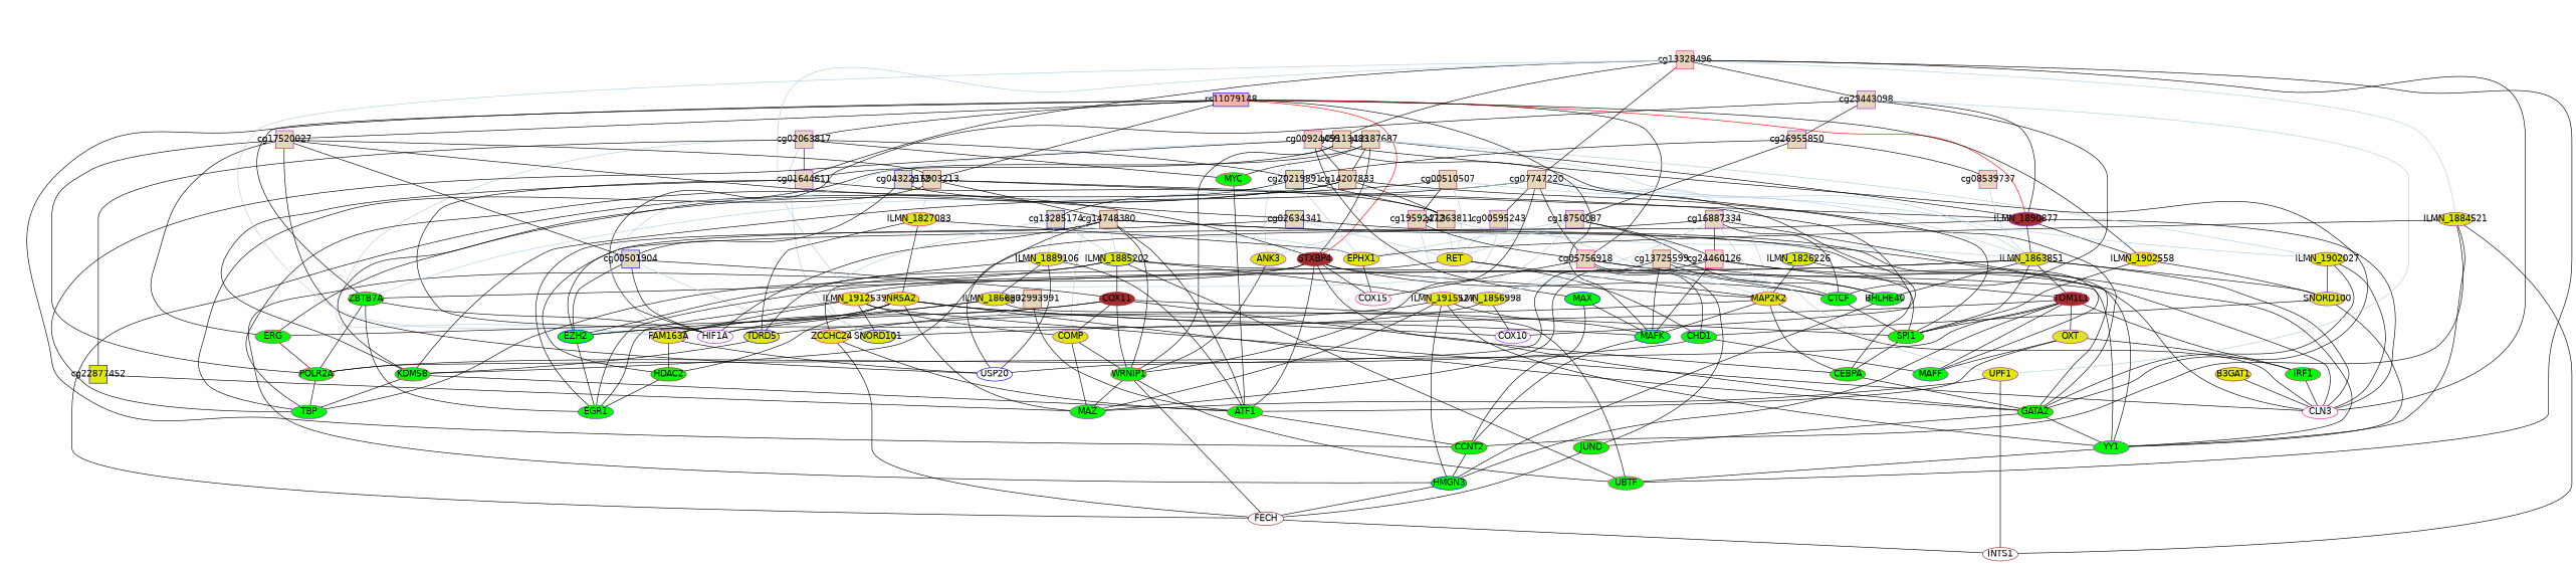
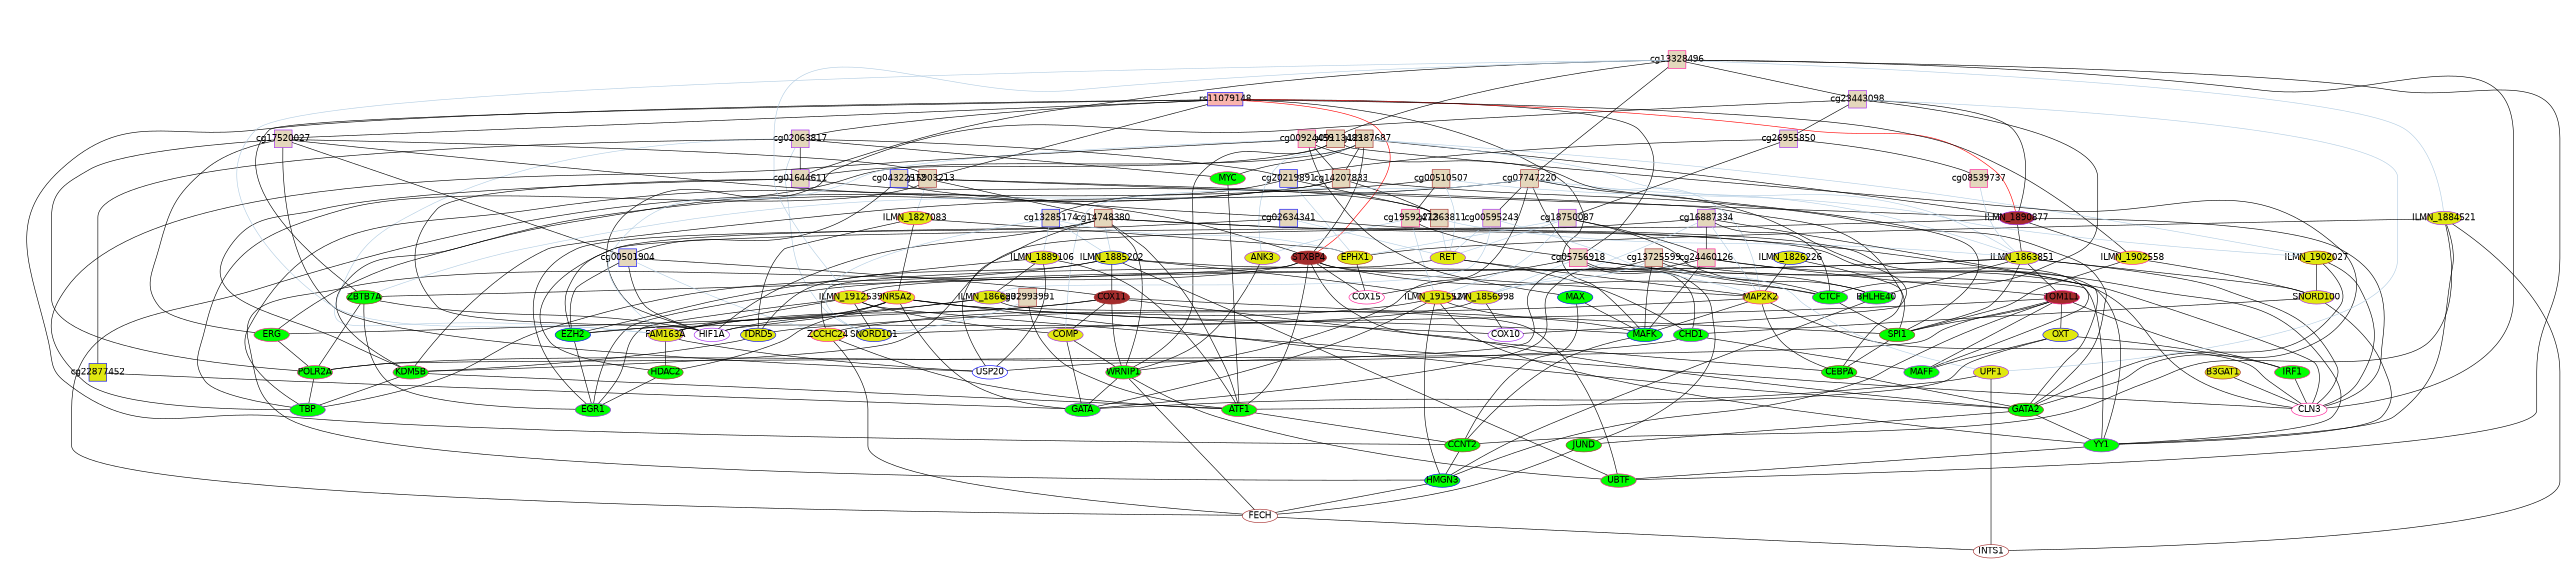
  graph {
    fontcolor=black
    rank=same
    rankdir=TB
    root=rs11079148
    splines=TRUE
    node [color=purple fillcolor="#e4d7bc" fixedsize=TRUE fontcolor=black fontname=helvetica fontsize=14 shape=ellipse style=filled]
    edge [arrowhead=none arrowsize=1 arrowtail=none color=black dir=none fontcolor=black fontsize=14 headport=center labelfontsize=11 minlen=1 style=solid weight=1]
    n1 [color=blue fillcolor="#fab4ad" height=0.3 label=rs11079148 shape=box width=0.8]
    cg02063817 [height=0.4 shape=box width=0.4]
    cg05756918 [color=deeppink height=0.4 shape=box width=0.4]
    cg17520027 [height=0.4 shape=box width=0.4]
    cg15903213 [color=brown height=0.4 shape=box width=0.4]
    n6 [fillcolor="#a32c2c" height=0.3 label=ILMN_1890877 width=0.8]
    n7 [color=deeppink fillcolor="#e0e810" height=0.3 label=ILMN_1902558 width=0.8]
    n8 [color=brown fillcolor="#a32c2c" height=0.3 label=STXBP4 width=0.8]
    n9 [color=brown fillcolor=green height=0.3 label=ZBTB7A width=0.8]
    n10 [color=blue fillcolor=green height=0.3 label=MAFK width=0.8]
    n11 [color=brown fillcolor=green height=0.3 label=CCNT2 width=0.8]
    n12 [color=deeppink fillcolor=green height=0.3 label=MYC width=0.8]
    cg01644611 [height=0.4 shape=box width=0.4]
    n14 [fillcolor="#e0e810" height=0.3 label=FAM163A width=0.8]
    cg22877452 [color=blue fillcolor="#e0e810" height=0.4 shape=box width=0.4]
    cg20219891 [color=blue height=0.4 shape=box width=0.4]
    n17 [color=blue fillcolor="#e0e810" height=0.3 label=SNORD101 width=0.8]
    n18 [fillcolor=green height=0.3 label=CTCF width=0.8]
    n19 [fillcolor="#e0e810" height=0.3 label=ILMN_1856998 width=0.8]
    n20 [fillcolor=green height=0.3 label=CHD1 width=0.8]
    n21 [color=brown fillcolor=green height=0.3 label=JUND width=0.8]
    n22 [fillcolor=green height=0.3 label=BHLHE40 width=0.8]
    n23 [color=deeppink fillcolor="#ffffff" height=0.3 label=COX15 width=0.8]
    cg00501904 [color=blue height=0.4 shape=box width=0.4]
    n25 [color=deeppink fillcolor=green height=0.3 label=ERG width=0.8]
    n26 [color=deeppink fillcolor=green height=0.3 label=POLR2A width=0.8]
    n27 [color=blue fillcolor="#ffffff" height=0.3 label=USP20 width=0.8]
    n28 [fillcolor=green height=0.3 label=TBP width=0.8]
    cg14748380 [color=brown height=0.4 shape=box width=0.4]
    n30 [color=deeppink fillcolor="#e0e810" height=0.3 label=ILMN_1827083 width=0.8]
    n31 [color=brown fillcolor=green height=0.3 label=CEBPA width=0.8]
    n32 [fillcolor="#e0e810" height=0.3 label=ILMN_1863851 width=0.8]
    n33 [color=deeppink fillcolor="#ffffff" height=0.3 label=CLN3 width=0.8]
    n34 [color=brown fillcolor=green height=0.3 label=HDAC2 width=0.8]
    n35 [color=brown fillcolor=green height=0.3 label=SPI1 width=0.8]
    n36 [fillcolor="#e0e810" height=0.3 label=SNORD100 width=0.8]
    n37 [color=brown fillcolor=green height=0.3 label=GATA2 width=0.8]
    n38 [color=deeppink fillcolor="#e0e810" height=0.3 label=MAP2K2 width=0.8]
    n39 [color=deeppink fillcolor=green height=0.3 label=ATF1 width=0.8]
    n40 [color=blue fillcolor=green height=0.3 label=HMGN3 width=0.8]
    n41 [fillcolor="#ffffff" height=0.3 label=HIF1A width=0.8]
    n42 [fillcolor=green height=0.3 label=EGR1 width=0.8]
    cg12187687 [color=brown height=0.4 shape=box width=0.4]
    cg14207833 [color=brown height=0.4 shape=box width=0.4]
    n45 [color=brown fillcolor="#e0e810" height=0.3 label=ILMN_1902027 width=0.8]
    n46 [fillcolor="#e0e810" height=0.3 label=ANK3 width=0.8]
    n47 [color=deeppink fillcolor=green height=0.3 label=KDM5B width=0.8]
    cg21363811 [color=brown height=0.4 shape=box width=0.4]
    n49 [color=deeppink fillcolor="#e0e810" height=0.3 label=ILMN_1912539 width=0.8]
    n50 [color=deeppink fillcolor="#a32c2c" height=0.3 label=TOM1L1 width=0.8]
    n51 [color=deeppink fillcolor=green height=0.3 label=WRNIP1 width=0.8]
    cg13328496 [color=deeppink height=0.4 shape=box width=0.4]
    cg09113483 [color=brown height=0.4 shape=box width=0.4]
    cg23443098 [height=0.4 shape=box width=0.4]
    cg07747220 [color=brown height=0.4 shape=box width=0.4]
    n56 [fillcolor="#e0e810" height=0.3 label=ILMN_1884521 width=0.8]
    n57 [color=deeppink fillcolor=green height=0.3 label=UBTF width=0.8]
    cg26955850 [height=0.4 shape=box width=0.4]
    n59 [fillcolor="#e0e810" height=0.3 label=UPF1 width=0.8]
    cg00595243 [height=0.4 shape=box width=0.4]
    n61 [fillcolor="#e0e810" height=0.3 label=COMP width=0.8]
    n62 [fillcolor="#ffffff" height=0.3 label=COX10 width=0.8]
    n63 [fillcolor=green height=0.3 label=YY1 width=0.8]
    n64 [color=brown fillcolor="#e0e810" height=0.3 label=EPHX1 width=0.8]
    n65 [color=brown fillcolor="#ffffff" height=0.3 label=INTS1 width=0.8]
    n66 [color=brown fillcolor="#ffffff" height=0.3 label=FECH width=0.8]
-   n67 [fillcolor=green height=0.3 label=MAZ width=0.8]
+   n67 [fillcolor=green height=0.3 label=GATA width=0.8]
    cg00510507 [color=brown height=0.4 shape=box width=0.4]
    cg19592472 [color=deeppink height=0.4 shape=box width=0.4]
    n70 [fillcolor="#e0e810" height=0.3 label=RET width=0.8]
    n71 [color=deeppink fillcolor="#e0e810" height=0.3 label=ILMN_1915527 width=0.8]
    n72 [color=deeppink fillcolor="#e0e810" height=0.3 label=ZCCHC24 width=0.8]
    cg04322572 [color=blue height=0.4 shape=box width=0.4]
    cg02634341 [color=blue height=0.4 shape=box width=0.4]
    n75 [color=blue fillcolor=green height=0.3 label=EZH2 width=0.8]
    n76 [color=brown fillcolor="#a32c2c" height=0.3 label=COX11 width=0.8]
    cg18750087 [height=0.4 shape=box width=0.4]
    cg08539737 [color=deeppink height=0.4 shape=box width=0.4]
    n79 [fillcolor="#e0e810" height=0.3 label=ILMN_1866337 width=0.8]
    n80 [color=blue fillcolor="#e0e810" height=0.3 label=TDRD5 width=0.8]
    cg13285174 [color=blue height=0.4 shape=box width=0.4]
    n82 [fillcolor=green height=0.3 label=MAFF width=0.8]
    cg00924459 [color=deeppink height=0.4 shape=box width=0.4]
    n84 [color=blue fillcolor=green height=0.3 label=MAX width=0.8]
    n85 [color=blue fillcolor="#e0e810" height=0.3 label=ILMN_1885202 width=0.8]
    n86 [color=deeppink fillcolor="#e0e810" height=0.3 label=NR5A2 width=0.8]
    cg24460126 [color=deeppink height=0.4 shape=box width=0.4]
    n88 [fillcolor="#e0e810" height=0.3 label=ILMN_1889106 width=0.8]
    cg02993991 [color=brown height=0.4 shape=box width=0.4]
    cg16887334 [height=0.4 shape=box width=0.4]
    cg13725599 [color=brown height=0.4 shape=box width=0.4]
-   n92 [fillcolor="#e0e810" height=0.3 label=OXT width=0.8]
+   n92 [color=blue fillcolor="#e0e810" height=0.3 label=OXT width=0.8]
    n93 [color=deeppink fillcolor=green height=0.3 label=IRF1 width=0.8]
    n94 [color=blue fillcolor="#e0e810" height=0.3 label=ILMN_1826226 width=0.8]
    n95 [color=brown fillcolor="#e0e810" height=0.3 label=B3GAT1 width=0.8]
    n1 -- cg02063817
    n1 -- cg05756918
    n1 -- cg17520027
    n1 -- cg15903213
    n1 -- n6 [color=red]
    n1 -- n7
    n1 -- n8 [color=red]
    n1 -- n9
    n1 -- n10
    n1 -- n11
    cg02063817 -- n12
    cg02063817 -- cg01644611
    cg02063817 -- n14 [color="#b3cde2"]
    cg02063817 -- cg22877452
    cg02063817 -- cg20219891
    cg02063817 -- n17 [color="#b3cde2"]
    cg05756918 -- n18
    cg05756918 -- n19 [color="#b3cde2"]
    cg05756918 -- n20
    cg05756918 -- n21
    cg05756918 -- n22
    cg05756918 -- n23
    cg17520027 -- cg15903213
    cg17520027 -- n8
    cg17520027 -- cg00501904
    cg17520027 -- n25
    cg17520027 -- n26
    cg17520027 -- n27
    cg15903213 -- n6
    cg15903213 -- n28
    cg15903213 -- cg14748380
    cg15903213 -- n30 [color="#b3cde2"]
    cg15903213 -- n31
    n6 -- n7
    n6 -- n32
    n6 -- n33
    n6 -- n34
    n7 -- n35
    n7 -- n36
    n8 -- n9
    n8 -- n18
    n8 -- n23
    n8 -- n37
    n8 -- n38
    n8 -- n39
    n8 -- n40
    n9 -- n26
    n9 -- n41
    n9 -- n42
    n10 -- n11
    n11 -- n40
    n12 -- n39
    cg01644611 -- n41
    cg01644611 -- n47
    cg01644611 -- cg21363811
    n14 -- n27
    n14 -- n34
    cg22877452 -- n67
    cg20219891 -- cg21363811
    cg20219891 -- n64 [color="#b3cde2"]
    cg20219891 -- cg13285174
    n18 -- n35
    n19 -- n62
    n19 -- n75
    n20 -- n26
    n20 -- n82
    n21 -- n66
    n22 -- n40
    cg00501904 -- n41
    cg00501904 -- n72 [color="#b3cde2"]
    cg00501904 -- n75
    cg00501904 -- n76
    n25 -- n26
    n26 -- n28
    cg14748380 -- n27
    cg14748380 -- n33
    cg14748380 -- n39
    cg14748380 -- n41
    cg14748380 -- n42
    cg14748380 -- n51
    cg14748380 -- n82
    cg14748380 -- n85 [color="#b3cde2"]
    n30 -- n64
    n30 -- n80
    n30 -- n86
    n31 -- n37
    n32 -- n22
    n32 -- n33
    n32 -- n35
    n32 -- n36
    n32 -- n42
    n32 -- n49
    n32 -- n50
    n34 -- n42
    n35 -- n31
    n36 -- n20
    n36 -- n63
    n37 -- n21
    n37 -- n63
    n38 -- n10
    n38 -- n31
    n38 -- n33
    n38 -- n80
    n39 -- n11
    n40 -- n66
    cg12187687 -- n6
    cg12187687 -- n8
    cg12187687 -- n12
    cg12187687 -- n32 [color="#b3cde2"]
    cg12187687 -- cg14207833
    cg12187687 -- n45 [color="#b3cde2"]
    cg12187687 -- n46 [color="#b3cde2"]
    cg12187687 -- n47
    cg14207833 -- n25
    cg14207833 -- n28
    cg14207833 -- n37
    cg14207833 -- cg21363811
    n45 -- n33
    n45 -- n36
    n45 -- n37
    n46 -- n51
    n47 -- n28
    n47 -- n39
    cg21363811 -- n32 [color="#b3cde2"]
    cg21363811 -- n70 [color="#b3cde2"]
    n49 -- n14
    n49 -- n17
    n49 -- n33
    n49 -- n42
    n49 -- n61
    n50 -- n17
    n50 -- n26
    n50 -- n35
    n50 -- n40
    n50 -- n82
    n50 -- n92
    n50 -- n93
    n51 -- n57
    n51 -- n66
    n51 -- n67
    cg13328496 -- cg01644611
    cg13328496 -- n14 [color="#b3cde2"]
    cg13328496 -- n33
    cg13328496 -- n49 [color="#b3cde2"]
    cg13328496 -- cg09113483
    cg13328496 -- cg23443098
    cg13328496 -- cg07747220
    cg13328496 -- n56 [color="#b3cde2"]
    cg13328496 -- n57
    cg09113483 -- cg01644611
    cg09113483 -- n37
    cg09113483 -- n51
    cg23443098 -- n6
    cg23443098 -- n18
    cg23443098 -- n41
    cg23443098 -- cg26955850
    cg23443098 -- n59 [color="#b3cde2"]
    cg07747220 -- cg05756918
    cg07747220 -- n9 [color="#b3cde2"]
    cg07747220 -- n32 [color="#b3cde2"]
    cg07747220 -- n38 [color="#b3cde2"]
    cg07747220 -- n47
    cg07747220 -- n51
    cg07747220 -- cg00595243
    cg07747220 -- n61 [color="#b3cde2"]
    cg07747220 -- n62
    n56 -- n11
    n56 -- n63
    n56 -- n64
    n56 -- n65
    cg26955850 -- cg20219891
    cg26955850 -- cg18750087
    cg26955850 -- cg08539737
    n59 -- n65
    n59 -- n67
    cg00595243 -- n38 [color="#b3cde2"]
    cg00595243 -- n70 [color="#b3cde2"]
    cg00595243 -- n79 [color="#b3cde2"]
    n61 -- n51
    n61 -- n67
    n63 -- n57
    n64 -- n23
    n66 -- n65
    cg00510507 -- n45 [color="#b3cde2"]
    cg00510507 -- n66
    cg00510507 -- cg19592472
    cg00510507 -- n70 [color="#b3cde2"]
    cg19592472 -- cg05756918
    cg19592472 -- n46 [color="#b3cde2"]
    cg19592472 -- n71 [color="#b3cde2"]
    n70 -- n20
    n70 -- n38
    n70 -- n72
    n71 -- n10
    n71 -- n40
    n71 -- n63
    n71 -- n67
    n71 -- n72
    n72 -- n39
    n72 -- n66
    cg04322572 -- cg00501904
    cg04322572 -- cg02634341
    cg02634341 -- n63
    cg02634341 -- n70 [color="#b3cde2"]
    cg02634341 -- n75
    n75 -- n42
    n76 -- n14
    n76 -- n25
    n76 -- n31
    n76 -- n35
    n76 -- n51
    n76 -- n61
    cg18750087 -- n22
    cg18750087 -- n64 [color="#b3cde2"]
    cg18750087 -- n70 [color="#b3cde2"]
    cg18750087 -- n71 [color="#b3cde2"]
    cg18750087 -- cg24460126
    cg08539737 -- n32 [color="#b3cde2"]
    n79 -- n41
    n79 -- n57
    n79 -- n75
    n80 -- n47
    cg13285174 -- n17 [color="#b3cde2"]
    cg13285174 -- n64 [color="#b3cde2"]
    cg13285174 -- n85 [color="#b3cde2"]
    cg13285174 -- n88 [color="#b3cde2"]
    cg00924459 -- n14 [color="#b3cde2"]
    cg00924459 -- n28
    cg00924459 -- n35
    cg00924459 -- cg14207833
    cg00924459 -- n84
    n84 -- n10
    n84 -- n11
    n85 -- n28
    n85 -- n57
    n85 -- n63
    n85 -- n71
    n85 -- n76
    n85 -- n80
    n86 -- n10
    n86 -- n14
    n86 -- n34
    n86 -- n37
    n86 -- n41
    n86 -- n62
    n86 -- n67
    cg24460126 -- n10
    cg24460126 -- n50
    cg24460126 -- n63
    cg24460126 -- n67
    n88 -- n27
    n88 -- n39
    n88 -- n75
    n88 -- n79
    cg02993991 -- n17 [color="#b3cde2"]
    cg02993991 -- n39
    cg16887334 -- n18
    cg16887334 -- n19 [color="#b3cde2"]
    cg16887334 -- n37
    cg16887334 -- n38 [color="#b3cde2"]
    cg16887334 -- n47
    cg16887334 -- cg24460126
    cg13725599 -- n10
    cg13725599 -- n18
    cg13725599 -- n19 [color="#b3cde2"]
    cg13725599 -- n27
    cg13725599 -- n33
    cg13725599 -- n59 [color="#b3cde2"]
    n92 -- n39
    n92 -- n82
    n92 -- n93
    n93 -- n33
    n94 -- n35
    n94 -- n38
    n95 -- n33
  }
